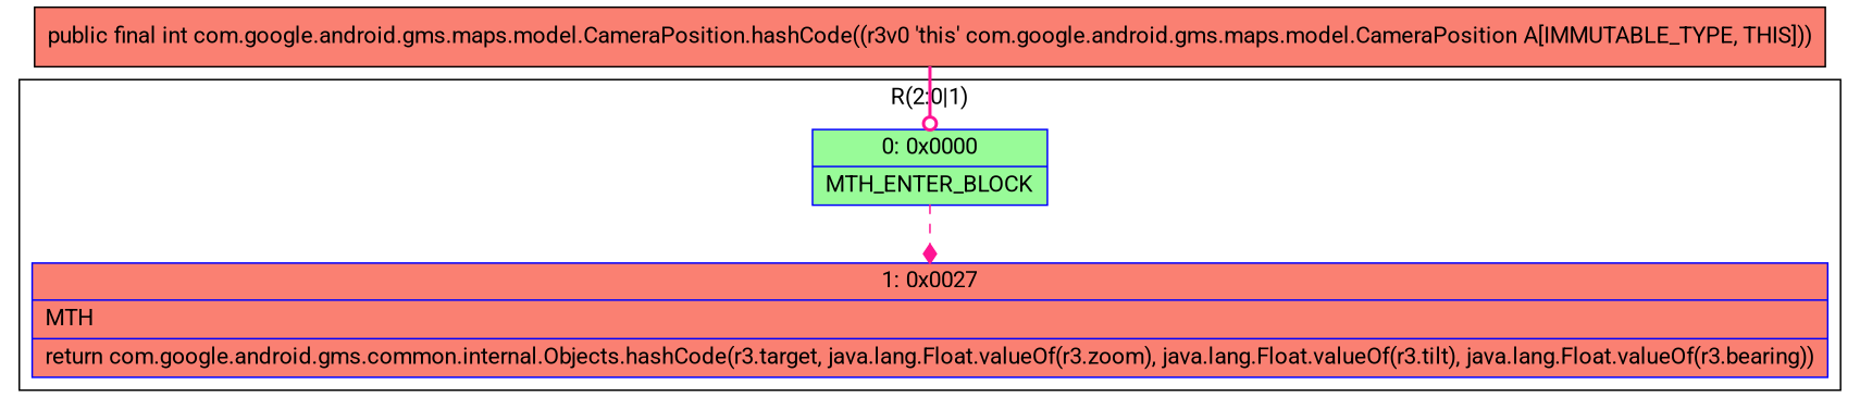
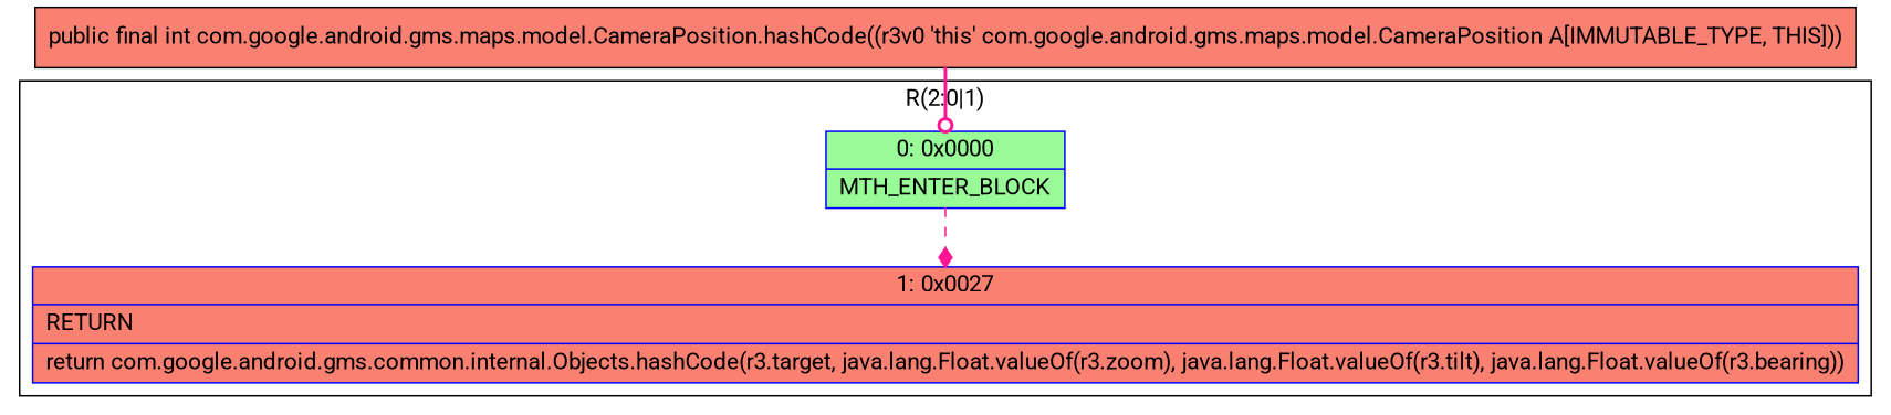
  digraph {
    fontname=Roboto
    node [color=blue shape=record style=filled fillcolor=salmon fontname=Roboto]
    edge [color=deeppink fontname=Roboto]
    n1 [label="{0\:\ 0x0000|MTH_ENTER_BLOCK\l}" fillcolor=palegreen]
-   n2 [label="{1\:\ 0x0027|MTH\l|return com.google.android.gms.common.internal.Objects.hashCode(r3.target, java.lang.Float.valueOf(r3.zoom), java.lang.Float.valueOf(r3.tilt), java.lang.Float.valueOf(r3.bearing))\l}"]
+   n2 [label="{1\:\ 0x0027|RETURN\l|return com.google.android.gms.common.internal.Objects.hashCode(r3.target, java.lang.Float.valueOf(r3.zoom), java.lang.Float.valueOf(r3.tilt), java.lang.Float.valueOf(r3.bearing))\l}"]
    n3 [label="{public final int com.google.android.gms.maps.model.CameraPosition.hashCode((r3v0 'this' com.google.android.gms.maps.model.CameraPosition A[IMMUTABLE_TYPE, THIS])) }" color=""]
    subgraph cluster_1 {
      label="R(2:0|1)"
      n1
      n2
    }
    n1 -> n2 [style=dashed arrowhead=diamond]
    n3 -> n1 [style=bold arrowhead=odot]
  }
